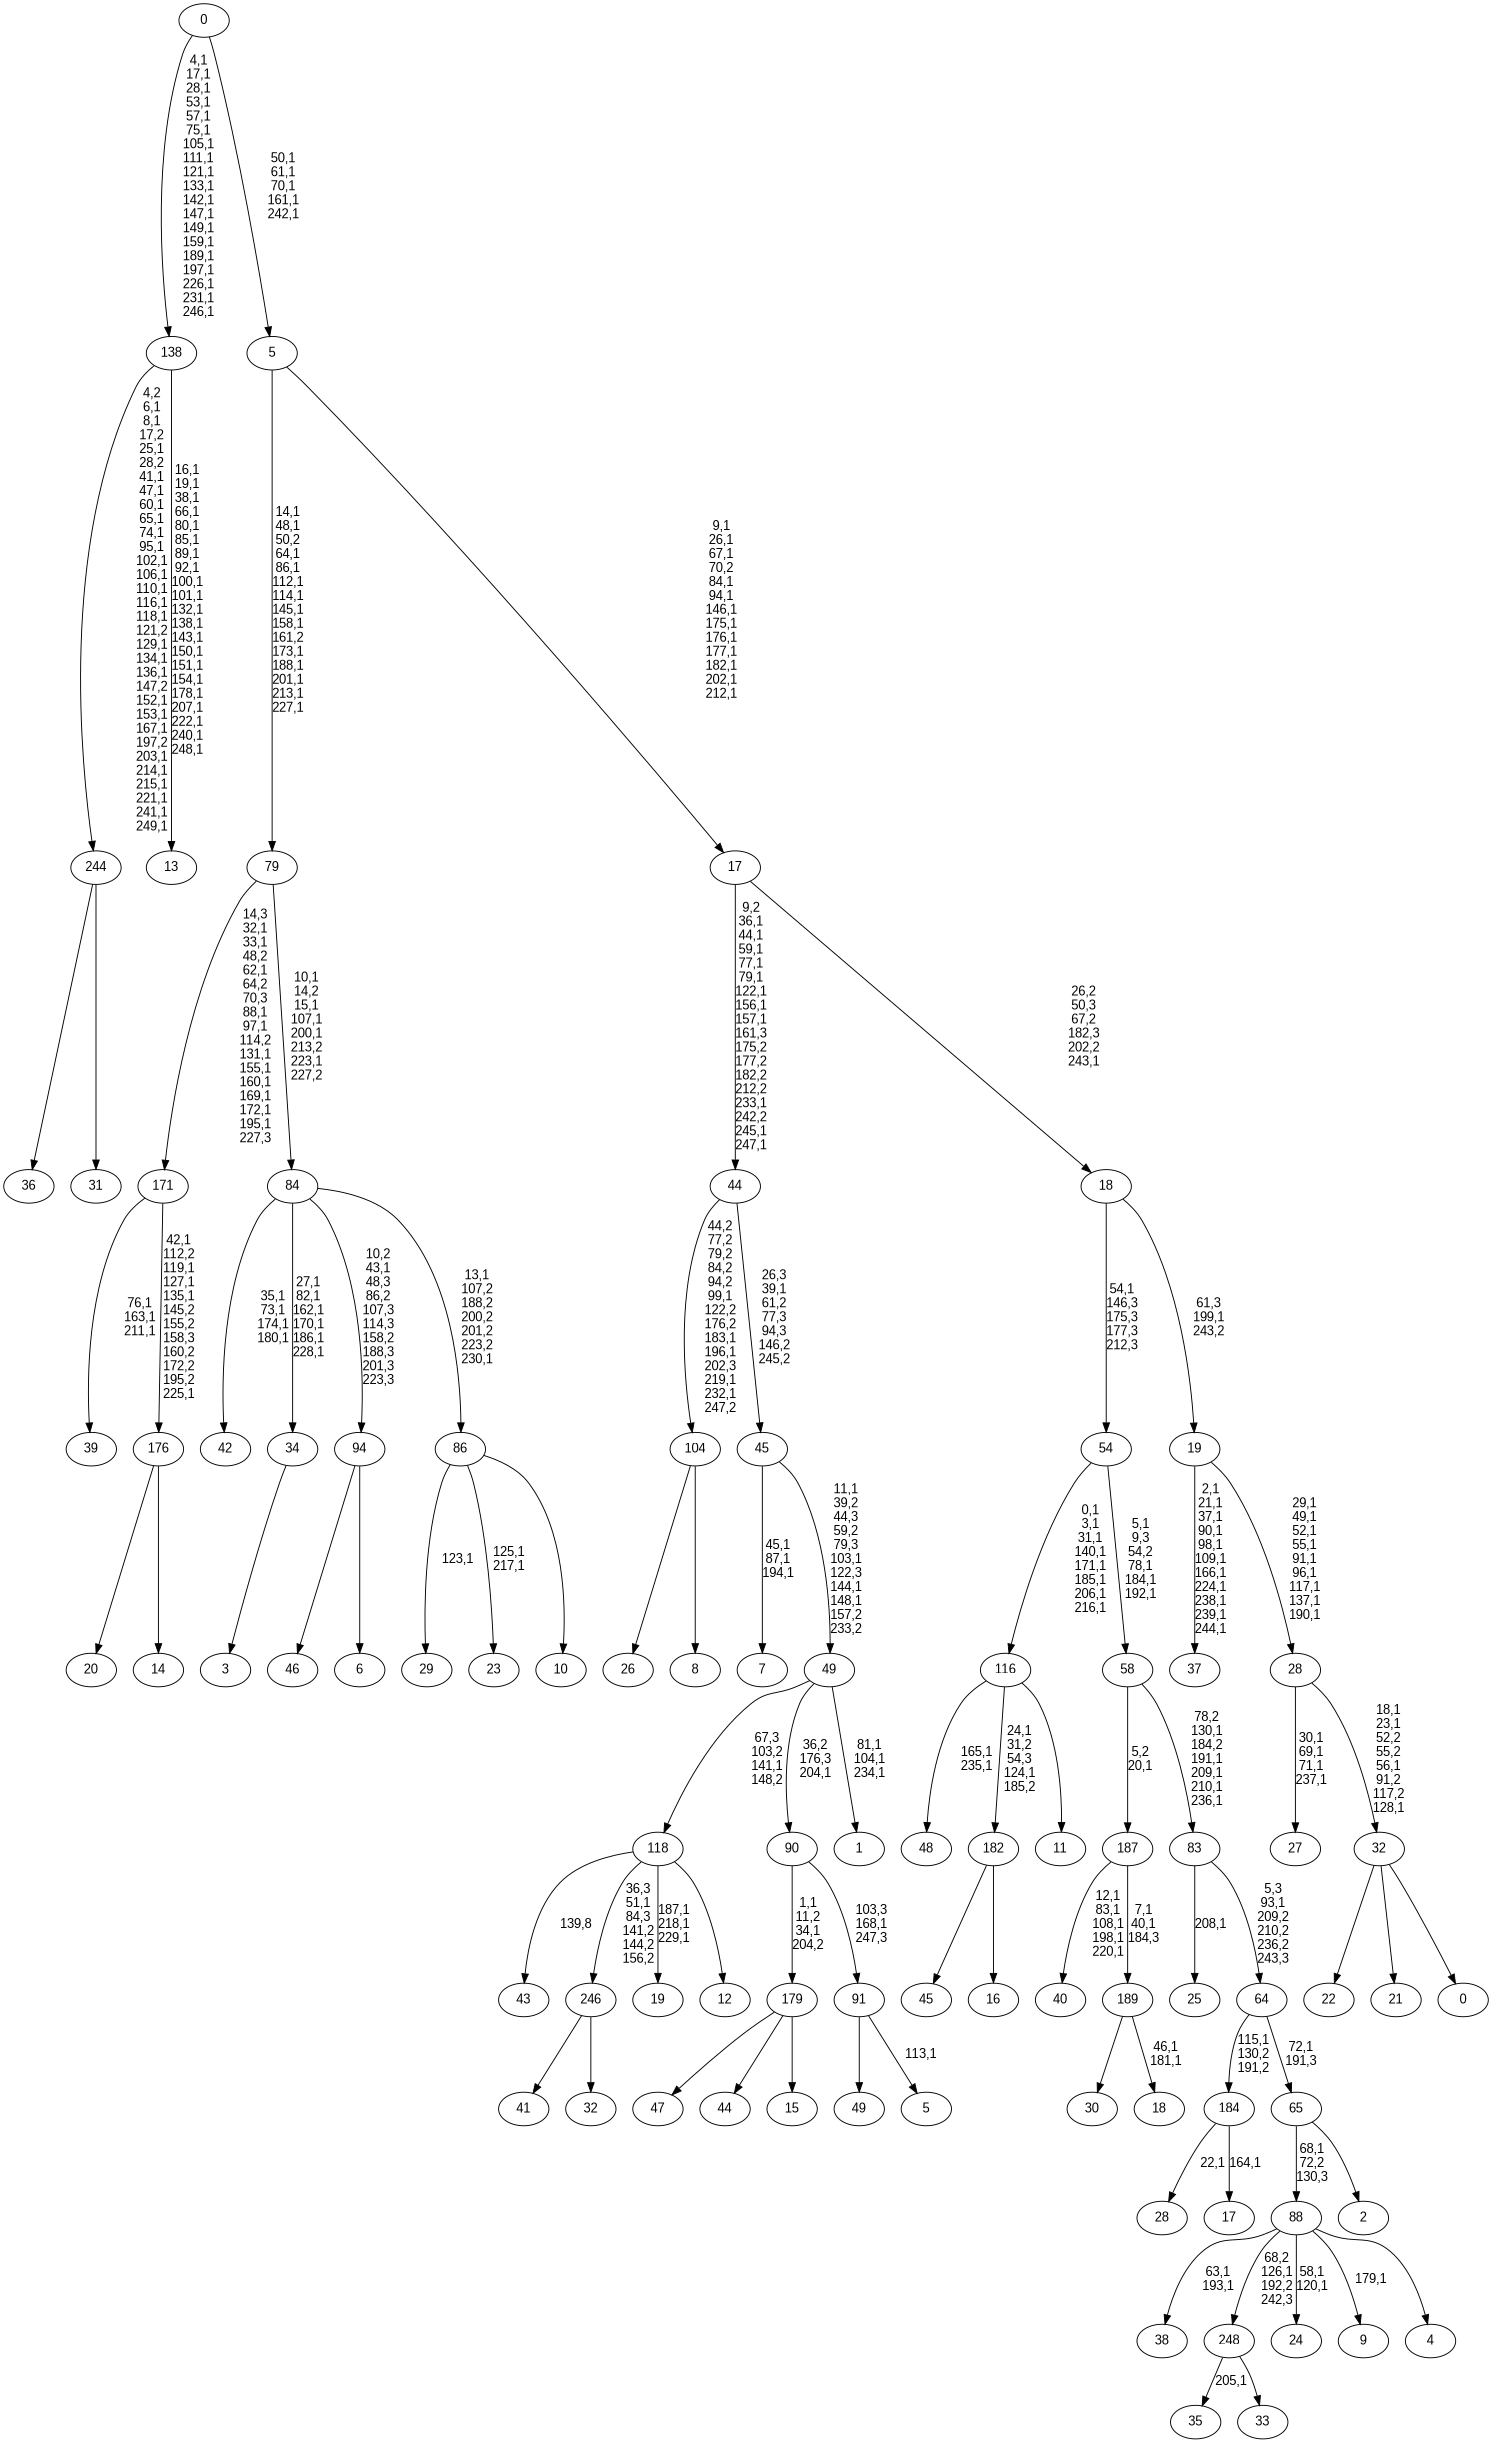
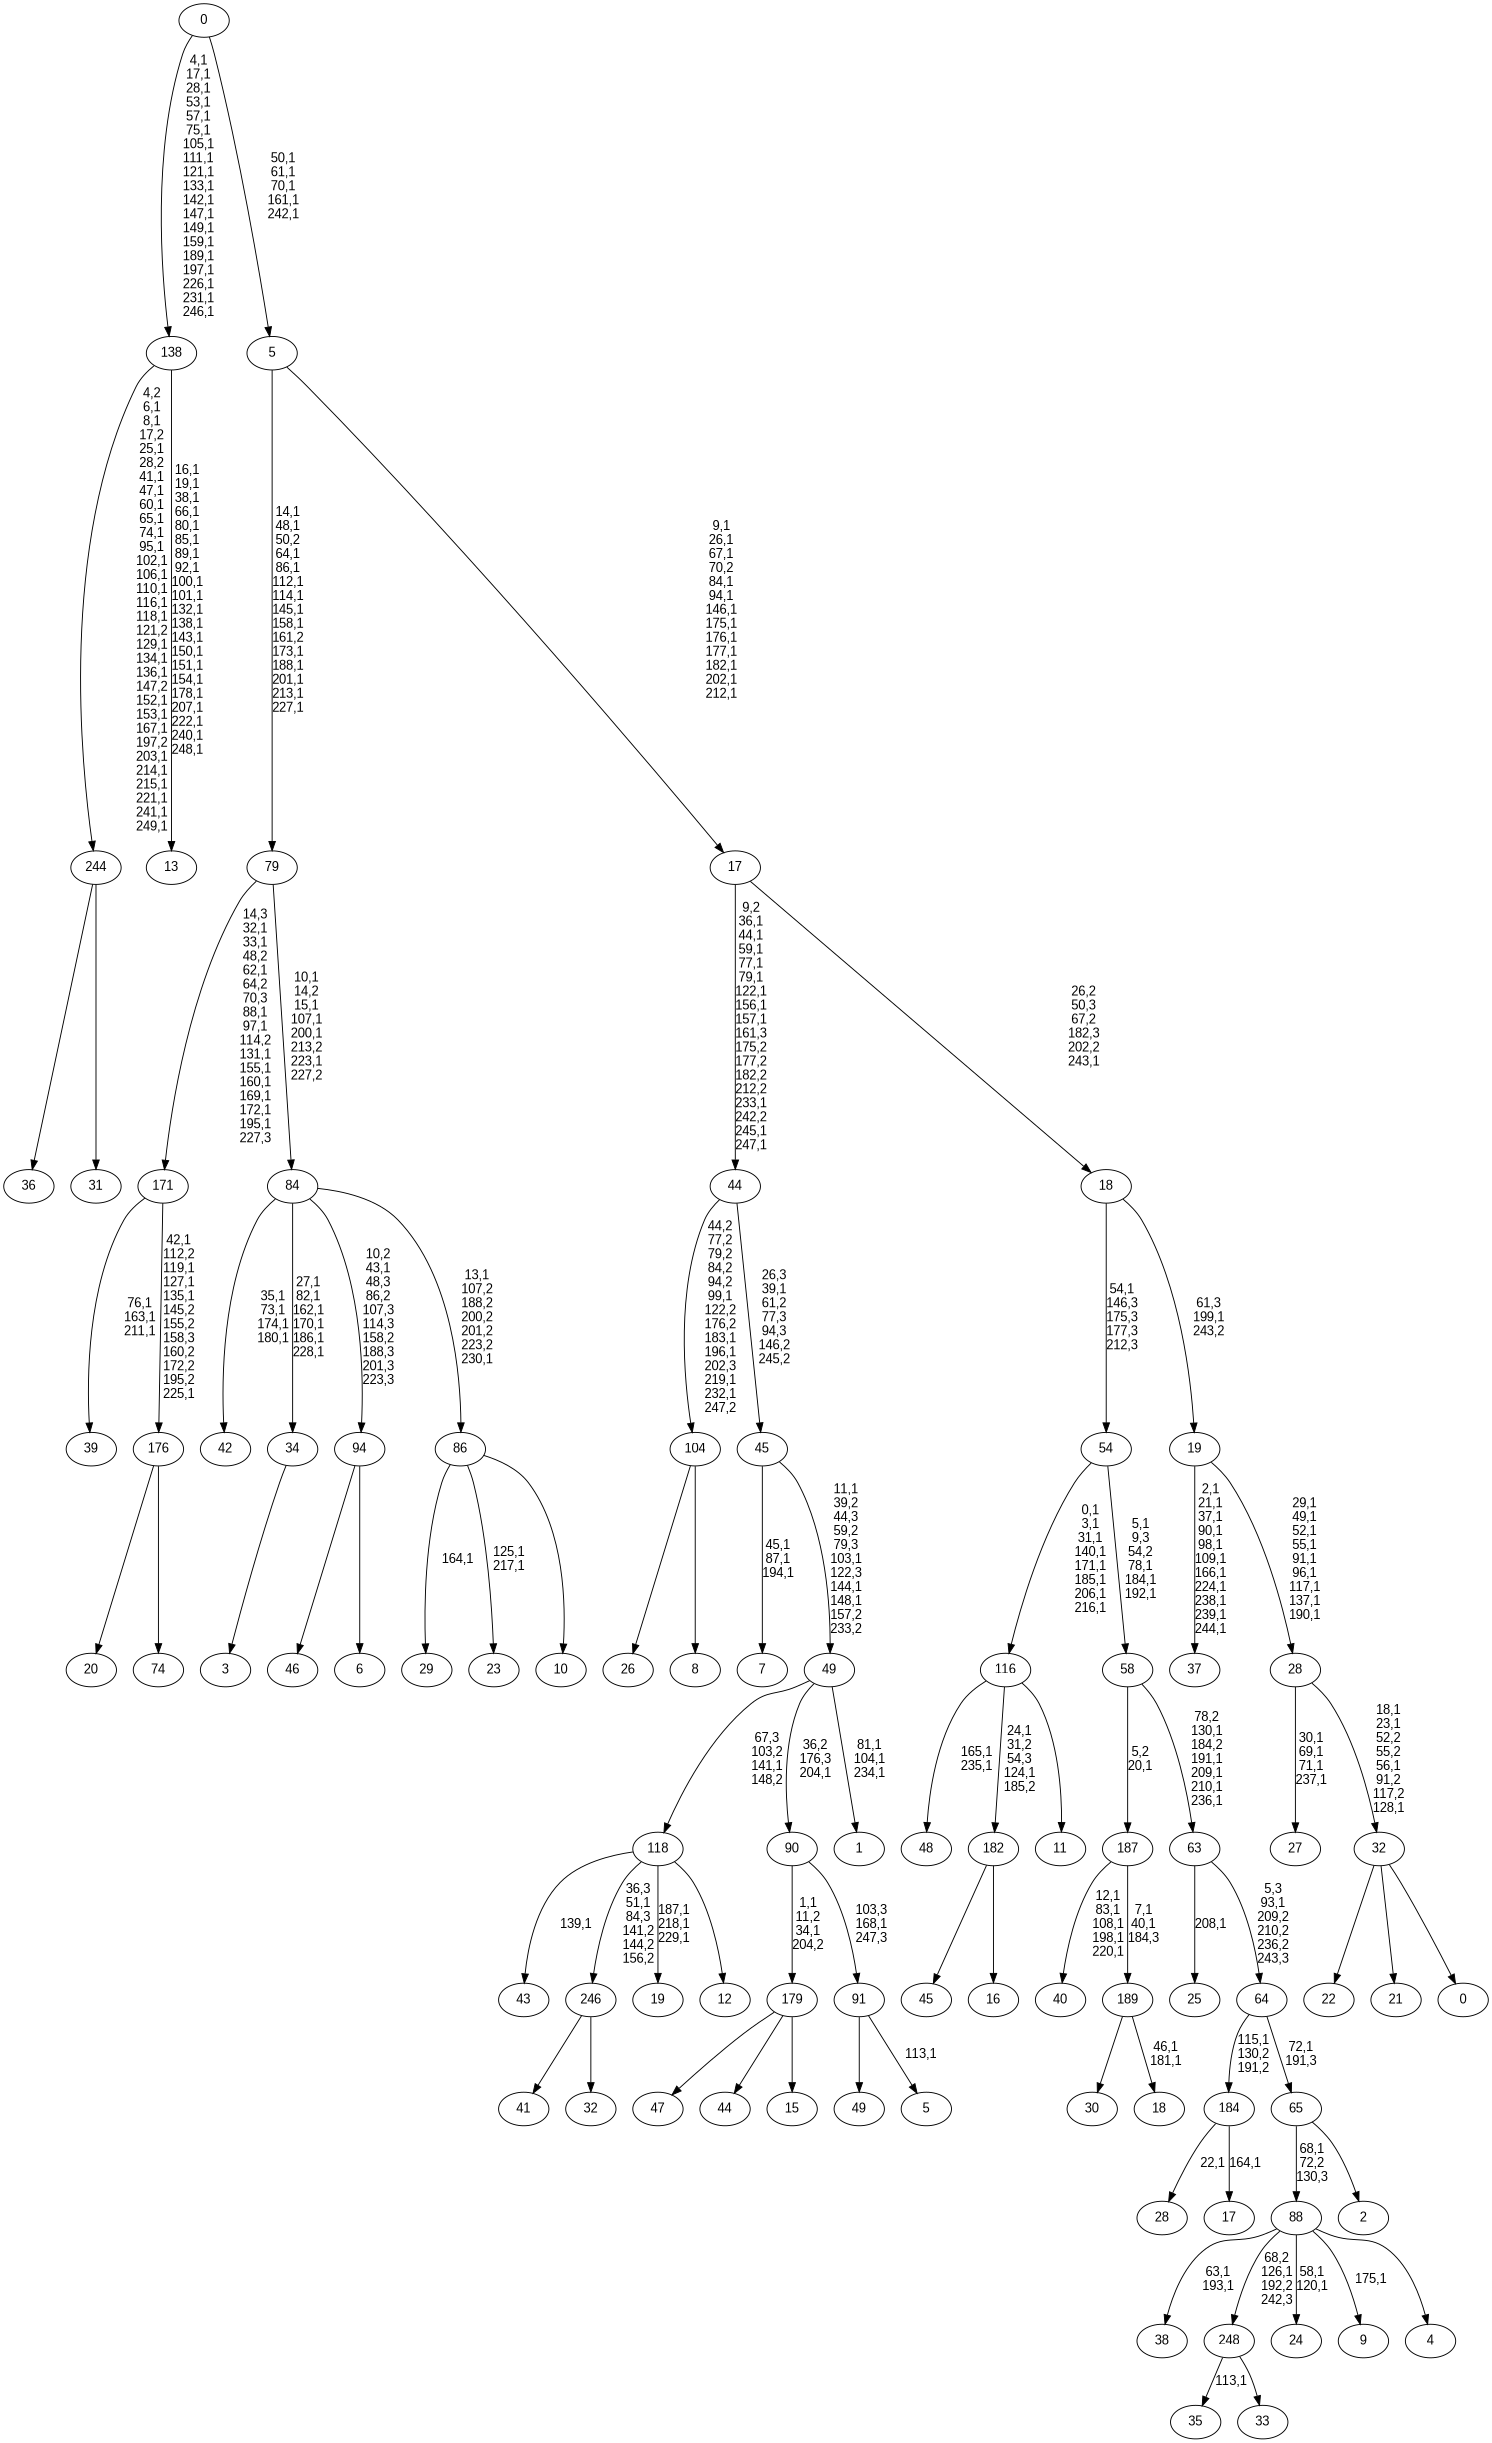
  digraph {
    fontname="Liberation Sans"
    node [fontname="Liberation Sans"]
    edge [fontname="Liberation Sans"]
    n1 [label=49]
    n2 [label=48]
    n3 [label=47]
    n4 [label=46]
    n5 [label=45]
    n6 [label=44]
    n7 [label=43]
    n8 [label=42]
    n9 [label=41]
    n10 [label=40]
    n11 [label=39]
    n12 [label=38]
    n13 [label=37]
    n14 [label=36]
    n15 [label=35]
    n16 [label=34]
    n17 [label=3]
    n18 [label=33]
    248
    n20 [label=32]
    246
    n22 [label=31]
    244
    n24 [label=30]
    n25 [label=29]
    n26 [label=28]
    n27 [label=27]
    n28 [label=26]
    n29 [label=25]
    n30 [label=24]
    n31 [label=23]
    n32 [label=22]
    n33 [label=21]
    n34 [label=20]
    n35 [label=19]
    n36 [label=18]
    189
    187
    n39 [label=17]
    184
    n41 [label=16]
    182
    n43 [label=15]
    179
-   n45 [label=14]
+   n45 [label=74]
    176
    171
    n48 [label=13]
    138
    n50 [label=12]
    118
    n52 [label=11]
    116
    n54 [label=10]
    n55 [label=9]
    n56 [label=8]
    104
    n58 [label=7]
    n59 [label=6]
    94
    n61 [label=5]
    91
    90
    n64 [label=4]
    88
    86
    84
    79
    n69 [label=2]
    65
    64
-   63 [label=83]
+   63
    58
    54
    n75 [label=1]
    49
    45
    44
    n79 [label=0]
    32
    28
    19
    18
    17
    5
    0
    n16 -> n17
-   248 -> n15 [label="205,1"]
+   248 -> n15 [label="113,1"]
    248 -> n18
    246 -> n9
    246 -> n20
    244 -> n14
    244 -> n22
    189 -> n24
    189 -> n36 [label="46,1\n181,1"]
    187 -> n10 [label="12,1\n83,1\n108,1\n198,1\n220,1"]
    187 -> 189 [label="7,1\n40,1\n184,3"]
    184 -> n26 [label="22,1"]
    184 -> n39 [label="164,1"]
    182 -> n5
    182 -> n41
    179 -> n3
    179 -> n6
    179 -> n43
    176 -> n34
    176 -> n45
    171 -> n11 [label="76,1\n163,1\n211,1"]
    171 -> 176 [label="42,1\n112,2\n119,1\n127,1\n135,1\n145,2\n155,2\n158,3\n160,2\n172,2\n195,2\n225,1"]
    138 -> 244 [label="4,2\n6,1\n8,1\n17,2\n25,1\n28,2\n41,1\n47,1\n60,1\n65,1\n74,1\n95,1\n102,1\n106,1\n110,1\n116,1\n118,1\n121,2\n129,1\n134,1\n136,1\n147,2\n152,1\n153,1\n167,1\n197,2\n203,1\n214,1\n215,1\n221,1\n241,1\n249,1"]
    138 -> n48 [label="16,1\n19,1\n38,1\n66,1\n80,1\n85,1\n89,1\n92,1\n100,1\n101,1\n132,1\n138,1\n143,1\n150,1\n151,1\n154,1\n178,1\n207,1\n222,1\n240,1\n248,1"]
-   118 -> n7 [label="139,8"]
+   118 -> n7 [label="139,1"]
    118 -> 246 [label="36,3\n51,1\n84,3\n141,2\n144,2\n156,2"]
    118 -> n35 [label="187,1\n218,1\n229,1"]
    118 -> n50
    116 -> n2 [label="165,1\n235,1"]
    116 -> 182 [label="24,1\n31,2\n54,3\n124,1\n185,2"]
    116 -> n52
    104 -> n28
    104 -> n56
    94 -> n4
    94 -> n59
    91 -> n1
    91 -> n61 [label="113,1"]
    90 -> 179 [label="1,1\n11,2\n34,1\n204,2"]
    90 -> 91 [label="103,3\n168,1\n247,3"]
    88 -> n12 [label="63,1\n193,1"]
    88 -> 248 [label="68,2\n126,1\n192,2\n242,3"]
    88 -> n30 [label="58,1\n120,1"]
-   88 -> n55 [label="179,1"]
+   88 -> n55 [label="175,1"]
    88 -> n64
-   86 -> n25 [label="123,1"]
+   86 -> n25 [label="164,1"]
    86 -> n31 [label="125,1\n217,1"]
    86 -> n54
    84 -> n8 [label="35,1\n73,1\n174,1\n180,1"]
    84 -> n16 [label="27,1\n82,1\n162,1\n170,1\n186,1\n228,1"]
    84 -> 94 [label="10,2\n43,1\n48,3\n86,2\n107,3\n114,3\n158,2\n188,3\n201,3\n223,3"]
    84 -> 86 [label="13,1\n107,2\n188,2\n200,2\n201,2\n223,2\n230,1"]
    79 -> 171 [label="14,3\n32,1\n33,1\n48,2\n62,1\n64,2\n70,3\n88,1\n97,1\n114,2\n131,1\n155,1\n160,1\n169,1\n172,1\n195,1\n227,3"]
    79 -> 84 [label="10,1\n14,2\n15,1\n107,1\n200,1\n213,2\n223,1\n227,2"]
    65 -> 88 [label="68,1\n72,2\n130,3"]
    65 -> n69
    64 -> 184 [label="115,1\n130,2\n191,2"]
    64 -> 65 [label="72,1\n191,3"]
    63 -> n29 [label="208,1"]
    63 -> 64 [label="5,3\n93,1\n209,2\n210,2\n236,2\n243,3"]
    58 -> 187 [label="5,2\n20,1"]
    58 -> 63 [label="78,2\n130,1\n184,2\n191,1\n209,1\n210,1\n236,1"]
    54 -> 116 [label="0,1\n3,1\n31,1\n140,1\n171,1\n185,1\n206,1\n216,1"]
    54 -> 58 [label="5,1\n9,3\n54,2\n78,1\n184,1\n192,1"]
    49 -> 118 [label="67,3\n103,2\n141,1\n148,2"]
    49 -> 90 [label="36,2\n176,3\n204,1"]
    49 -> n75 [label="81,1\n104,1\n234,1"]
    45 -> n58 [label="45,1\n87,1\n194,1"]
    45 -> 49 [label="11,1\n39,2\n44,3\n59,2\n79,3\n103,1\n122,3\n144,1\n148,1\n157,2\n233,2"]
    44 -> 104 [label="44,2\n77,2\n79,2\n84,2\n94,2\n99,1\n122,2\n176,2\n183,1\n196,1\n202,3\n219,1\n232,1\n247,2"]
    44 -> 45 [label="26,3\n39,1\n61,2\n77,3\n94,3\n146,2\n245,2"]
    32 -> n32
    32 -> n33
    32 -> n79
    28 -> n27 [label="30,1\n69,1\n71,1\n237,1"]
    28 -> 32 [label="18,1\n23,1\n52,2\n55,2\n56,1\n91,2\n117,2\n128,1"]
    19 -> n13 [label="2,1\n21,1\n37,1\n90,1\n98,1\n109,1\n166,1\n224,1\n238,1\n239,1\n244,1"]
    19 -> 28 [label="29,1\n49,1\n52,1\n55,1\n91,1\n96,1\n117,1\n137,1\n190,1"]
    18 -> 54 [label="54,1\n146,3\n175,3\n177,3\n212,3"]
    18 -> 19 [label="61,3\n199,1\n243,2"]
    17 -> 44 [label="9,2\n36,1\n44,1\n59,1\n77,1\n79,1\n122,1\n156,1\n157,1\n161,3\n175,2\n177,2\n182,2\n212,2\n233,1\n242,2\n245,1\n247,1"]
    17 -> 18 [label="26,2\n50,3\n67,2\n182,3\n202,2\n243,1"]
    5 -> 79 [label="14,1\n48,1\n50,2\n64,1\n86,1\n112,1\n114,1\n145,1\n158,1\n161,2\n173,1\n188,1\n201,1\n213,1\n227,1"]
    5 -> 17 [label="9,1\n26,1\n67,1\n70,2\n84,1\n94,1\n146,1\n175,1\n176,1\n177,1\n182,1\n202,1\n212,1"]
    0 -> 138 [label="4,1\n17,1\n28,1\n53,1\n57,1\n75,1\n105,1\n111,1\n121,1\n133,1\n142,1\n147,1\n149,1\n159,1\n189,1\n197,1\n226,1\n231,1\n246,1"]
    0 -> 5 [label="50,1\n61,1\n70,1\n161,1\n242,1"]
  }
